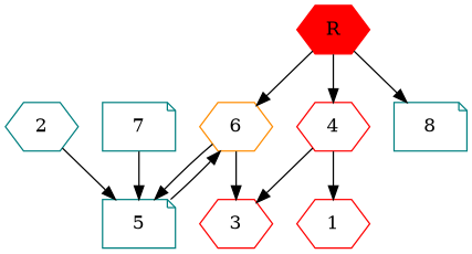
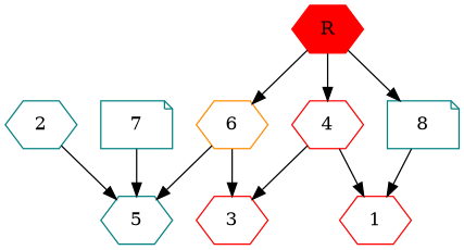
  digraph {
    node [color=red shape=hexagon]
    1
    6 [color=darkorange]
-   5 [color=teal shape=note]
+   5 [color=teal]
    3
    2 [color=teal]
    4
    8 [color=teal shape=note]
    7 [color=teal shape=note]
    R [fillcolor="#ff0000" style=filled]
    6 -> 5
    6 -> 3
-   5 -> 6
    2 -> 5
    4 -> 1
    4 -> 3
+   8 -> 1
    7 -> 5
    R -> 6
    R -> 4
    R -> 8
  }
